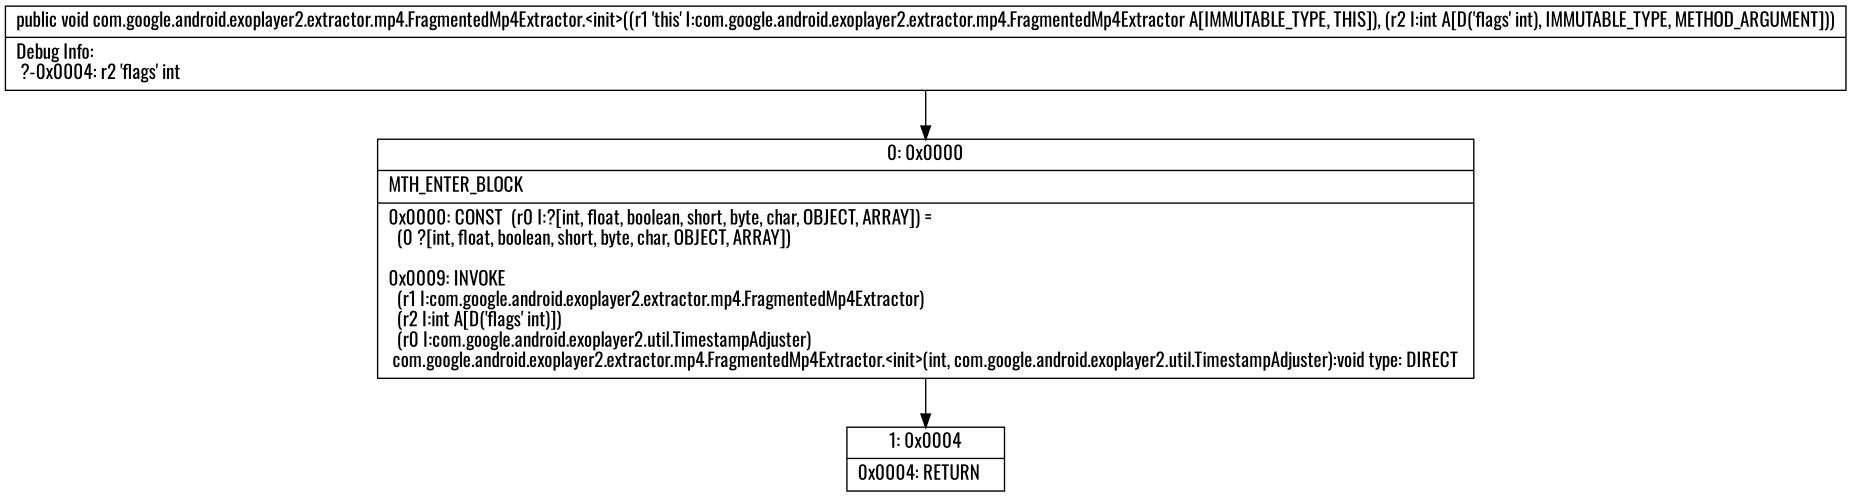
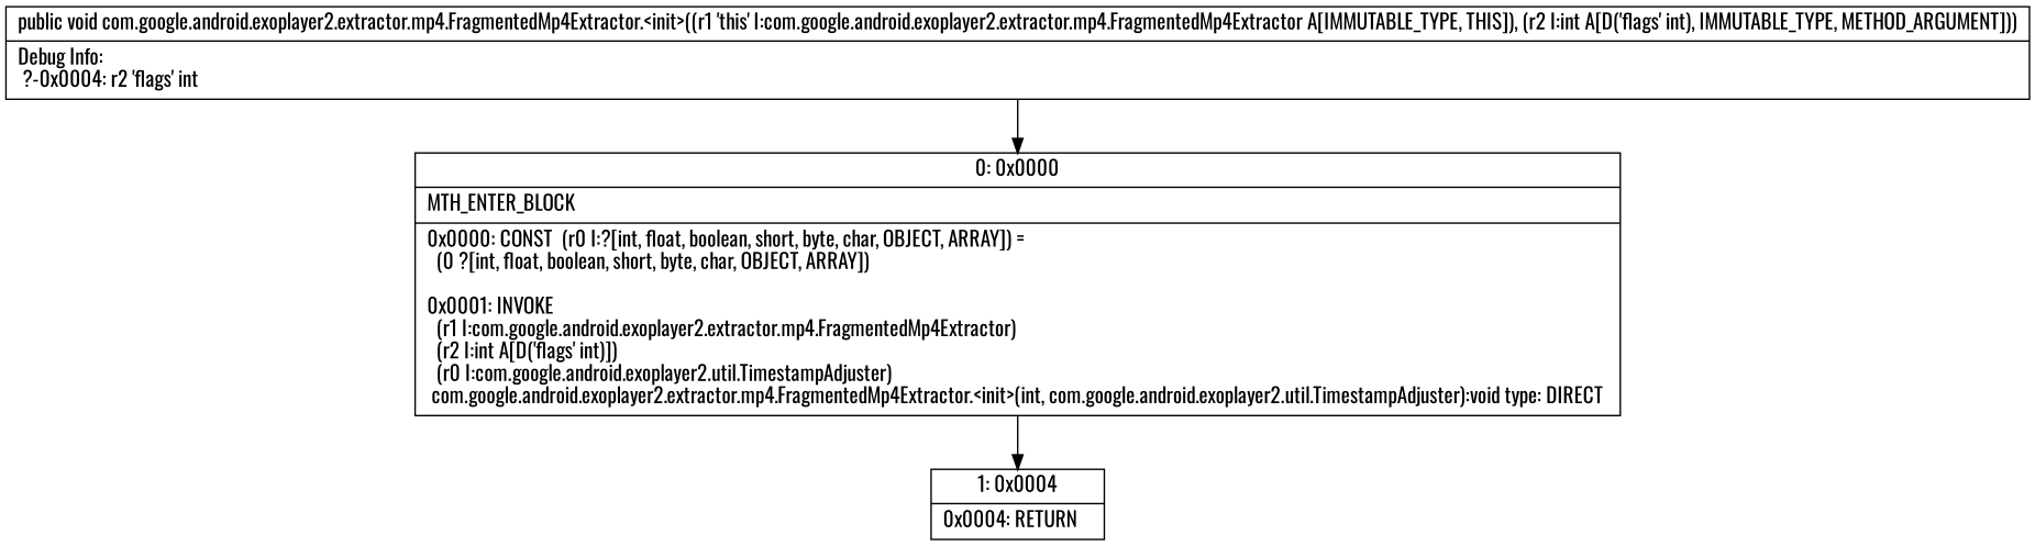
  digraph {
    fontname=Oswald
    node [shape=record fontname=Oswald]
    edge [fontname=Oswald]
-   n1 [label="{0\:\ 0x0000|MTH_ENTER_BLOCK\l|0x0000: CONST  (r0 I:?[int, float, boolean, short, byte, char, OBJECT, ARRAY]) = \l  (0 ?[int, float, boolean, short, byte, char, OBJECT, ARRAY])\l \l0x0009: INVOKE  \l  (r1 I:com.google.android.exoplayer2.extractor.mp4.FragmentedMp4Extractor)\l  (r2 I:int A[D('flags' int)])\l  (r0 I:com.google.android.exoplayer2.util.TimestampAdjuster)\l com.google.android.exoplayer2.extractor.mp4.FragmentedMp4Extractor.\<init\>(int, com.google.android.exoplayer2.util.TimestampAdjuster):void type: DIRECT \l}"]
+   n1 [label="{0\:\ 0x0000|MTH_ENTER_BLOCK\l|0x0000: CONST  (r0 I:?[int, float, boolean, short, byte, char, OBJECT, ARRAY]) = \l  (0 ?[int, float, boolean, short, byte, char, OBJECT, ARRAY])\l \l0x0001: INVOKE  \l  (r1 I:com.google.android.exoplayer2.extractor.mp4.FragmentedMp4Extractor)\l  (r2 I:int A[D('flags' int)])\l  (r0 I:com.google.android.exoplayer2.util.TimestampAdjuster)\l com.google.android.exoplayer2.extractor.mp4.FragmentedMp4Extractor.\<init\>(int, com.google.android.exoplayer2.util.TimestampAdjuster):void type: DIRECT \l}"]
    n2 [label="{1\:\ 0x0004|0x0004: RETURN   \l}"]
    n3 [label="{public void com.google.android.exoplayer2.extractor.mp4.FragmentedMp4Extractor.\<init\>((r1 'this' I:com.google.android.exoplayer2.extractor.mp4.FragmentedMp4Extractor A[IMMUTABLE_TYPE, THIS]), (r2 I:int A[D('flags' int), IMMUTABLE_TYPE, METHOD_ARGUMENT]))  | Debug Info:\l  ?\-0x0004: r2 'flags' int\l}"]
    n1 -> n2
    n3 -> n1
  }
